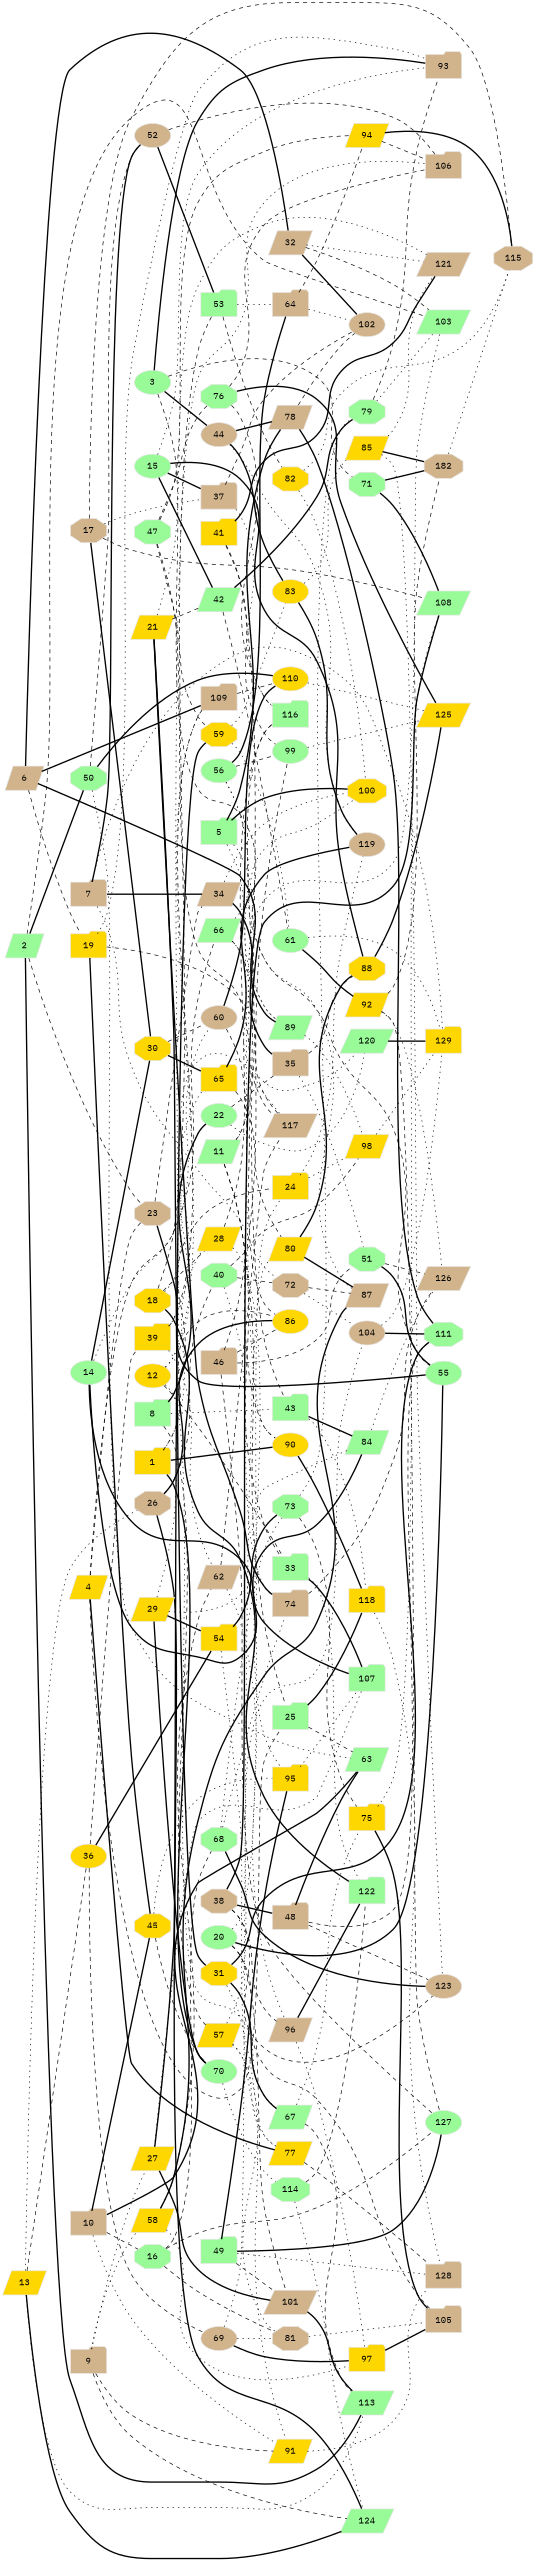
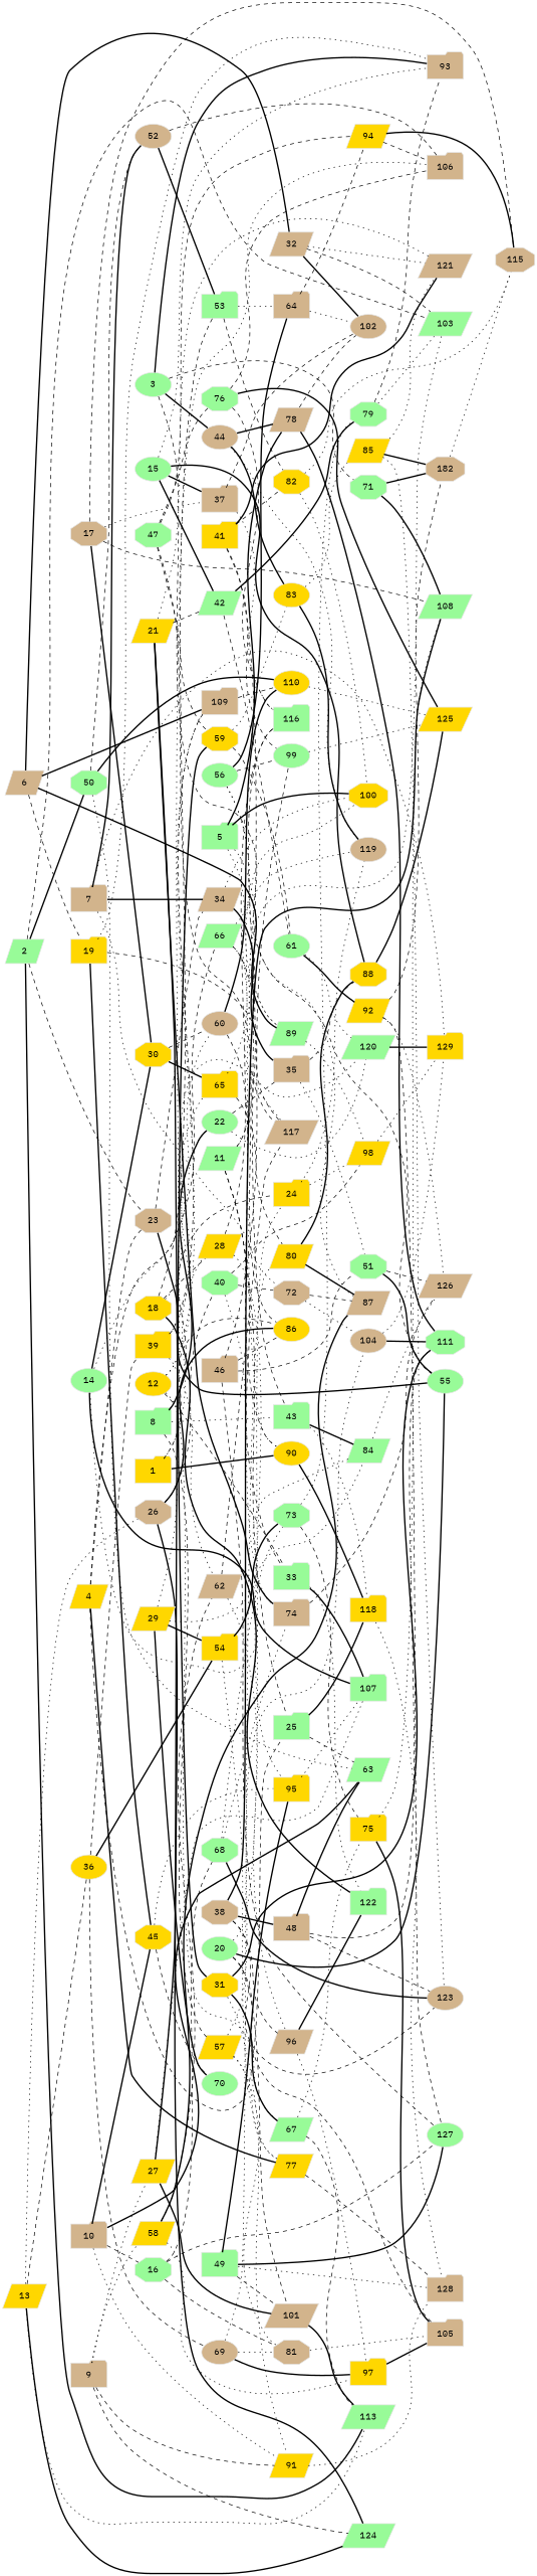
  graph {
    fontname="IBM Plex Mono"
    rankdir=LR
    node [color=gray90 fillcolor=palegreen fontname="IBM Plex Mono" shape=parallelogram style=filled]
    edge [fontname="IBM Plex Mono" style=dashed]
    1 [fillcolor=gold shape=folder]
    28 [fillcolor=gold]
    70 [shape=ellipse]
    86 [fillcolor=gold shape=ellipse]
    90 [fillcolor=gold shape=ellipse]
    116 [shape=folder]
    95 [fillcolor=gold shape=folder]
-   114 [shape=octagon]
    118 [fillcolor=gold shape=folder]
    23 [fillcolor=tan shape=octagon]
    2
    50 [shape=octagon]
    103
    113
    55 [shape=ellipse]
    34 [fillcolor=tan]
    52 [fillcolor=tan shape=ellipse]
    63
    110 [fillcolor=gold shape=ellipse]
    3 [shape=ellipse]
    44 [fillcolor=tan shape=ellipse]
    71 [shape=octagon]
    93 [fillcolor=tan shape=folder]
    78 [fillcolor=tan]
    119 [fillcolor=tan shape=ellipse]
    83 [fillcolor=gold shape=ellipse]
    108
    n28 [fillcolor=tan label=182 shape=octagon]
    4 [fillcolor=gold]
    25 [shape=folder]
    66
    77 [fillcolor=gold]
    100 [fillcolor=gold shape=octagon]
    117 [fillcolor=tan]
    120
    128 [fillcolor=tan shape=folder]
    5 [shape=folder]
    89
    111 [shape=octagon]
    102 [fillcolor=tan shape=ellipse]
    98 [fillcolor=gold]
    6 [fillcolor=tan]
    19 [fillcolor=gold shape=folder]
    32 [fillcolor=tan]
    109 [fillcolor=tan shape=folder]
    45 [fillcolor=gold shape=octagon]
    121 [fillcolor=tan]
    7 [fillcolor=tan shape=folder]
    72 [fillcolor=tan shape=octagon]
    129 [fillcolor=gold shape=folder]
    35 [fillcolor=tan shape=folder]
    53 [shape=folder]
    106 [fillcolor=tan shape=folder]
    87 [fillcolor=tan]
    104 [fillcolor=tan shape=ellipse]
    8 [shape=folder]
    22 [shape=ellipse]
    24 [fillcolor=gold shape=folder]
    43 [shape=folder]
    57 [fillcolor=gold]
    84
    81 [fillcolor=tan shape=octagon]
    9 [fillcolor=tan shape=folder]
    27 [fillcolor=gold]
    58 [fillcolor=gold]
    91 [fillcolor=gold]
    124
    107 [shape=folder]
    101 [fillcolor=tan]
    59 [fillcolor=gold shape=octagon]
    62 [fillcolor=tan]
    97 [fillcolor=gold shape=folder]
    10 [fillcolor=tan shape=folder]
    16 [shape=octagon]
    68 [shape=octagon]
    127 [shape=ellipse]
    11
    33 [shape=folder]
    122 [shape=folder]
    12 [fillcolor=gold shape=ellipse]
    67
    75 [fillcolor=gold shape=folder]
    13 [fillcolor=gold]
    26 [fillcolor=tan shape=octagon]
    36 [fillcolor=gold shape=ellipse]
    40 [shape=octagon]
    54 [fillcolor=gold shape=folder]
    39 [fillcolor=gold shape=folder]
    69 [fillcolor=tan shape=ellipse]
    14 [shape=ellipse]
    30 [fillcolor=gold shape=octagon]
    60 [fillcolor=tan shape=ellipse]
    65 [fillcolor=gold shape=folder]
    126 [fillcolor=tan]
    15 [shape=ellipse]
    37 [fillcolor=tan shape=folder]
    42
    88 [fillcolor=gold shape=octagon]
    61 [shape=ellipse]
    79 [shape=octagon]
    125 [fillcolor=gold]
    74 [fillcolor=tan shape=folder]
    123 [fillcolor=tan shape=ellipse]
    73 [shape=octagon]
    105 [fillcolor=tan shape=folder]
    17 [fillcolor=tan shape=octagon]
    115 [fillcolor=tan shape=octagon]
    18 [fillcolor=gold shape=octagon]
    82 [fillcolor=gold shape=octagon]
    64 [fillcolor=tan shape=folder]
    20 [shape=ellipse]
    21 [fillcolor=gold]
    31 [fillcolor=gold shape=octagon]
    51 [shape=octagon]
    29 [fillcolor=gold]
    80 [fillcolor=gold]
    38 [fillcolor=tan shape=octagon]
    48 [fillcolor=tan shape=folder]
    96 [fillcolor=tan]
    41 [fillcolor=gold shape=folder]
    99 [shape=ellipse]
    92 [fillcolor=gold]
    85 [fillcolor=gold]
    46 [fillcolor=tan shape=folder]
    47 [shape=octagon]
    76 [shape=octagon]
    94 [fillcolor=gold]
    49 [shape=folder]
    56 [shape=ellipse]
    1 -- 28 [style=dotted]
-   1 -- 70 [style=bold]
    1 -- 86
    1 -- 90 [style=bold]
    28 -- 116
    28 -- 95 [style=dotted]
-   70 -- 114 [style=dotted]
    90 -- 118 [style=bold]
    95 -- 107 [style=dotted]
-   114 -- 124 [style=dotted]
-   114 -- 122
    118 -- 128 [style=dotted]
    23 -- 55 [style=bold]
    23 -- 34
    2 -- 23
    2 -- 50 [style=bold]
    2 -- 103
    2 -- 113 [style=bold]
    50 -- 52
    50 -- 63 [style=dotted]
    50 -- 110 [style=bold]
    34 -- 100 [style=dotted]
    34 -- 35 [style=bold]
    52 -- 53 [style=bold]
    52 -- 106
    110 -- 125 [style=dotted]
    3 -- 55
    3 -- 44 [style=bold]
    3 -- 71
    3 -- 93 [style=bold]
    44 -- 78 [style=bold]
    44 -- 119 [style=dotted]
    44 -- 83 [style=bold]
    71 -- 108 [style=bold]
    71 -- n28 [style=bold]
    78 -- 111 [style=bold]
    78 -- 102
    83 -- 119 [style=bold]
    83 -- 85 [style=dotted]
    n28 -- 115 [style=dotted]
    4 -- 23
    4 -- 25
    4 -- 66
    4 -- 77 [style=bold]
    25 -- 118 [style=bold]
    25 -- 63
    66 -- 100 [style=dotted]
    66 -- 117
    66 -- 120 [style=dotted]
    77 -- 128
    120 -- 129 [style=bold]
    5 -- 90 [style=dotted]
    5 -- 78 [style=bold]
    5 -- 100 [style=bold]
    5 -- 89 [style=dotted]
    89 -- 98 [style=dotted]
    98 -- 129 [style=dotted]
    6 -- 89 [style=bold]
    6 -- 19
    6 -- 32 [style=bold]
    6 -- 109 [style=bold]
    19 -- 93 [style=dotted]
    19 -- 117
    19 -- 45 [style=bold]
    32 -- 103
    32 -- 102 [style=bold]
    32 -- 121 [style=dotted]
    109 -- 110
    45 -- 70
    45 -- 95 [style=dotted]
    7 -- 34 [style=bold]
    7 -- 52 [style=bold]
    7 -- 72 [style=dotted]
    7 -- 129 [style=dotted]
    72 -- 87
    72 -- 104 [style=dotted]
    35 -- 88
    35 -- 51 [style=dotted]
    53 -- 82
    53 -- 64 [style=dotted]
    104 -- 111 [style=bold]
    104 -- 129 [style=dotted]
    8 -- 22 [style=bold]
    8 -- 24
    8 -- 43 [style=dotted]
    8 -- 57
    22 -- 120 [style=dotted]
    22 -- 35
    24 -- 119 [style=dotted]
    24 -- 98 [style=dotted]
    43 -- 118 [style=dotted]
    43 -- 84 [style=bold]
    57 -- 77 [style=dotted]
    57 -- 104 [style=dotted]
    57 -- 81 [style=dotted]
    84 -- 126 [style=dotted]
    81 -- 105 [style=dotted]
    9 -- 27 [style=dotted]
    9 -- 58 [style=dotted]
    9 -- 91
    9 -- 124
    27 -- 107 [style=dotted]
    27 -- 101 [style=bold]
    27 -- 59 [style=bold]
    58 -- 87 [style=bold]
    58 -- 62
    58 -- 97 [style=dotted]
    91 -- 128 [style=dotted]
    101 -- 113 [style=bold]
    59 -- 83 [style=dotted]
-   59 -- 61 [style=dotted]
+   59 -- 61
    62 -- 117
    62 -- 96 [style=dotted]
    97 -- 105 [style=bold]
    10 -- 63 [style=bold]
    10 -- 45 [style=bold]
    10 -- 91 [style=dotted]
    10 -- 16
    16 -- 81
    16 -- 68
    16 -- 127
    68 -- 74 [style=dotted]
    68 -- 123 [style=bold]
    68 -- 73 [style=dotted]
    11 -- 116
    11 -- 103 [style=dotted]
    11 -- 25
    11 -- 33
    33 -- 107 [style=bold]
    33 -- 122 [style=dotted]
    12 -- 109 [style=dotted]
    12 -- 22 [style=dotted]
    12 -- 33
    12 -- 67 [style=dotted]
    67 -- 113
    67 -- 75 [style=dotted]
    75 -- 108 [style=dotted]
    75 -- 105 [style=bold]
    13 -- 113 [style=dotted]
    13 -- 124 [style=bold]
    13 -- 26 [style=dotted]
    13 -- 36
    26 -- 86 [style=bold]
    26 -- 124 [style=bold]
    26 -- 40
    36 -- 54 [style=bold]
    36 -- 39
    36 -- 69
    40 -- 98
    40 -- 72
    40 -- 74 [style=dotted]
    54 -- 77 [style=dotted]
    54 -- 73 [style=bold]
    39 -- 109
    39 -- 62 [style=dotted]
    39 -- 65 [style=dotted]
    69 -- 81 [style=dotted]
    69 -- 97 [style=bold]
    69 -- 80 [style=dotted]
-   14 -- 84 [style=bold]
+   14 -- 84 [style=dotted]
    14 -- 107 [style=bold]
    14 -- 30 [style=bold]
    14 -- 60 [style=dotted]
    30 -- 60
    30 -- 65 [style=bold]
    60 -- 90
    60 -- 110 [style=bold]
-   65 -- 119 [style=bold]
+   65 -- 119 [style=dotted]
    65 -- 80
    15 -- 93 [style=dotted]
    15 -- 37 [style=bold]
    15 -- 42 [style=bold]
    15 -- 88 [style=bold]
    37 -- 116 [style=dotted]
    37 -- 102
    42 -- 61
    42 -- 79 [style=bold]
    88 -- 125 [style=bold]
-   61 -- 129 [style=dotted]
+   61 -- 120 [style=dotted]
    61 -- 92 [style=bold]
    79 -- 103 [style=dotted]
    79 -- 93
    74 -- 126
    73 -- 75
    73 -- 79 [style=dotted]
    17 -- 108
    17 -- 30 [style=bold]
    17 -- 37 [style=dotted]
    17 -- 115
    18 -- 28
    18 -- 117 [style=dotted]
    18 -- 53
    18 -- 122 [style=bold]
    82 -- 100 [style=dotted]
    82 -- 115 [style=dotted]
    64 -- 102 [style=dotted]
    64 -- 94
    20 -- 55 [style=bold]
    20 -- 24 [style=dotted]
    20 -- 101
    20 -- 105
    21 -- 121 [style=dotted]
    21 -- 42
    21 -- 74 [style=bold]
    21 -- 31 [style=bold]
    31 -- 111 [style=bold]
    31 -- 91 [style=dotted]
    31 -- 67 [style=bold]
    51 -- 55 [style=bold]
    51 -- 126
    29 -- 70 [style=bold]
    29 -- 106 [style=dotted]
    29 -- 84 [style=dotted]
    29 -- 54 [style=bold]
    80 -- 87 [style=bold]
    80 -- 88 [style=bold]
    38 -- 108 [style=bold]
    38 -- 123
    38 -- 48 [style=bold]
    38 -- 96
    48 -- 63 [style=bold]
    48 -- 111
    48 -- 123
    96 -- 97 [style=dotted]
    96 -- 122 [style=bold]
    41 -- 121 [style=bold]
    41 -- 43
+   41 -- 82
    41 -- 99
    99 -- 125 [style=dotted]
    92 -- n28
    92 -- 127
    92 -- 126 [style=dotted]
    85 -- n28 [style=bold]
    85 -- 121 [style=dotted]
    85 -- 123 [style=dotted]
    46 -- 86
    46 -- 127
    46 -- 51
    46 -- 99
    47 -- 86
    47 -- 59
    47 -- 76
    47 -- 94
    76 -- 116
    76 -- 106
    76 -- 125 [style=bold]
    94 -- 106
    94 -- 115 [style=bold]
    49 -- 95 [style=bold]
    49 -- 128 [style=dotted]
    49 -- 101
    49 -- 127 [style=bold]
    56 -- 89 [style=dotted]
    56 -- 87 [style=dotted]
    56 -- 64 [style=bold]
    56 -- 99
  }
